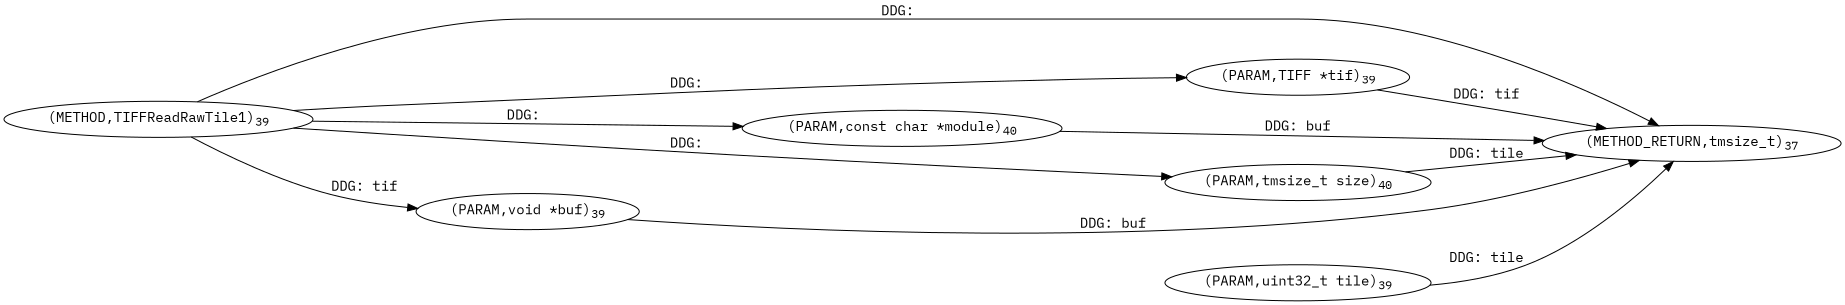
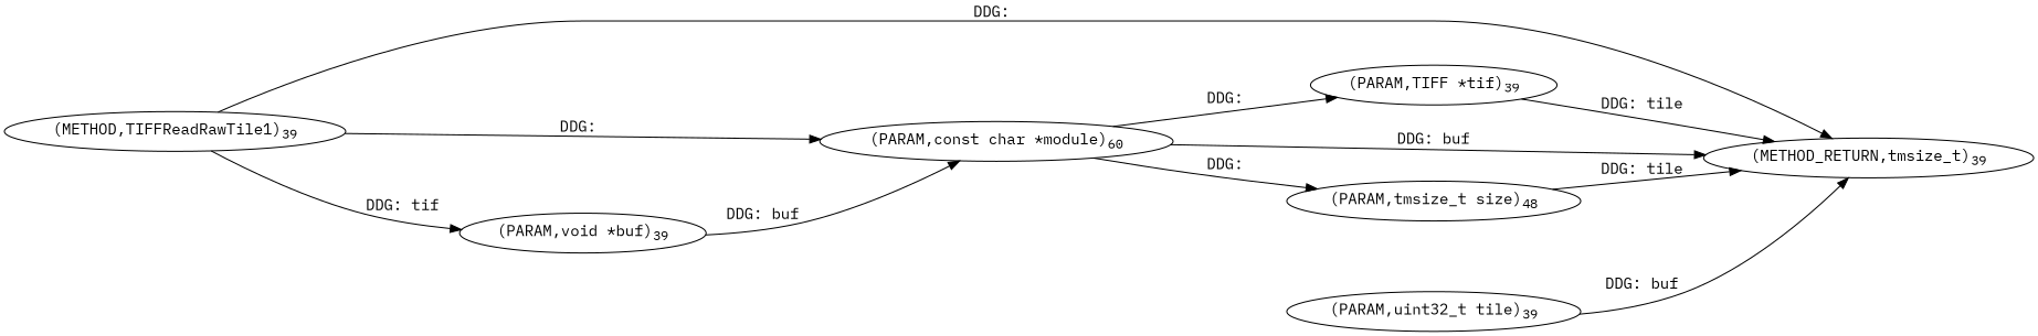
  digraph {
    fontname="IBM Plex Mono"
    rankdir=LR
    node [fontname="IBM Plex Mono"]
    edge [fontname="IBM Plex Mono"]
    n1 [label=<(METHOD,TIFFReadRawTile1)<SUB>39</SUB>>]
    n2 [label=<(PARAM,TIFF *tif)<SUB>39</SUB>>]
    n3 [label=<(PARAM,void *buf)<SUB>39</SUB>>]
-   n4 [label=<(PARAM,tmsize_t size)<SUB>40</SUB>>]
-   n5 [label=<(PARAM,const char *module)<SUB>40</SUB>>]
-   n6 [label=<(METHOD_RETURN,tmsize_t)<SUB>37</SUB>>]
+   n4 [label=<(PARAM,tmsize_t size)<SUB>48</SUB>>]
+   n5 [label=<(PARAM,const char *module)<SUB>60</SUB>>]
+   n6 [label=<(METHOD_RETURN,tmsize_t)<SUB>39</SUB>>]
    n7 [label=<(PARAM,uint32_t tile)<SUB>39</SUB>>]
-   n1 -> n2 [label="DDG: "]
+   n5 -> n2 [label="DDG: "]
    n1 -> n3 [label="DDG: tif"]
-   n1 -> n4 [label="DDG: "]
+   n5 -> n4 [label="DDG: "]
    n1 -> n5 [label="DDG: "]
    n1 -> n6 [label="DDG: "]
-   n2 -> n6 [label="DDG: tif"]
-   n3 -> n6 [label="DDG: buf"]
+   n2 -> n6 [label="DDG: tile"]
+   n3 -> n5 [label="DDG: buf"]
    n4 -> n6 [label="DDG: tile"]
    n5 -> n6 [label="DDG: buf"]
-   n7 -> n6 [label="DDG: tile"]
+   n7 -> n6 [label="DDG: buf"]
  }
